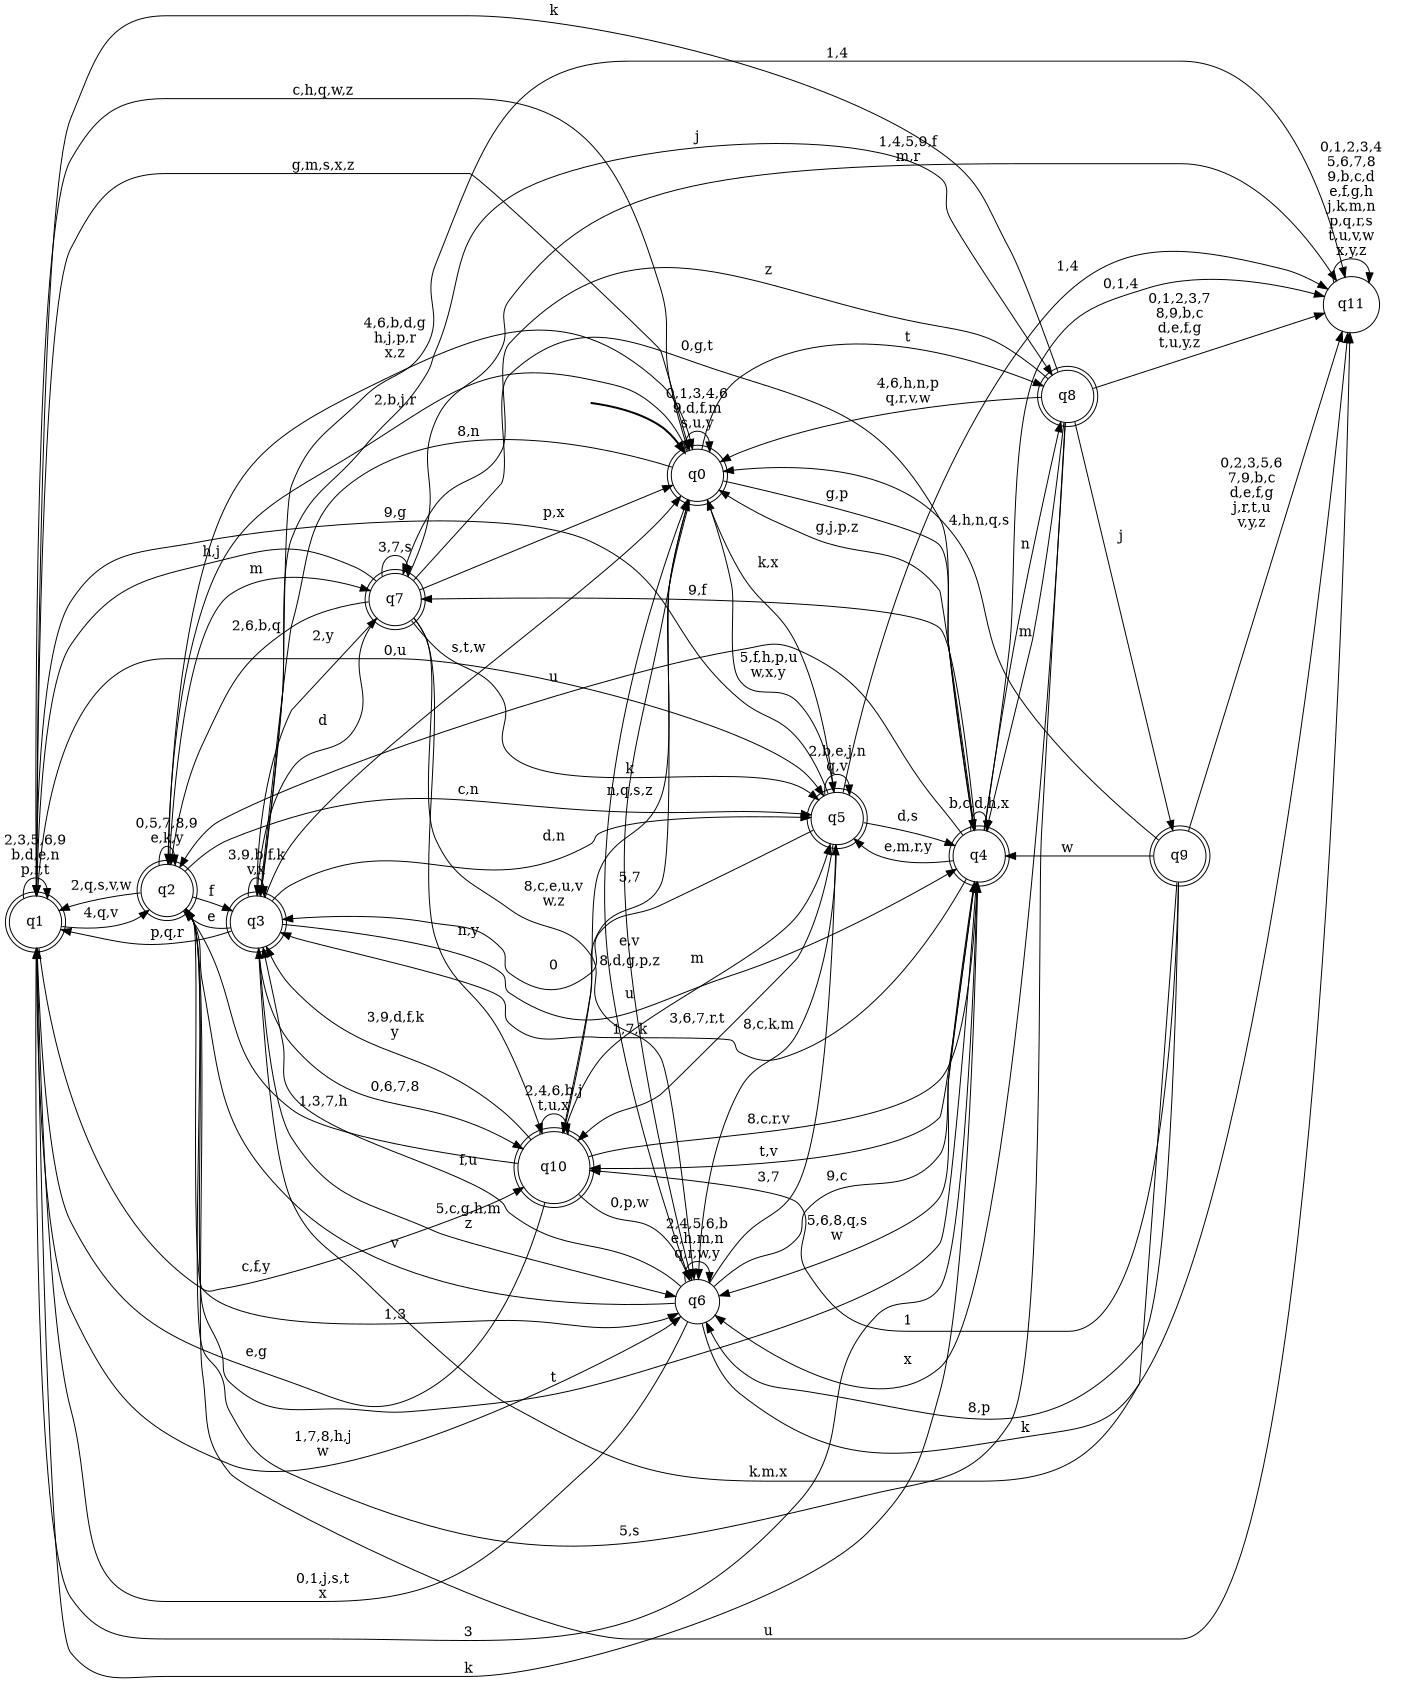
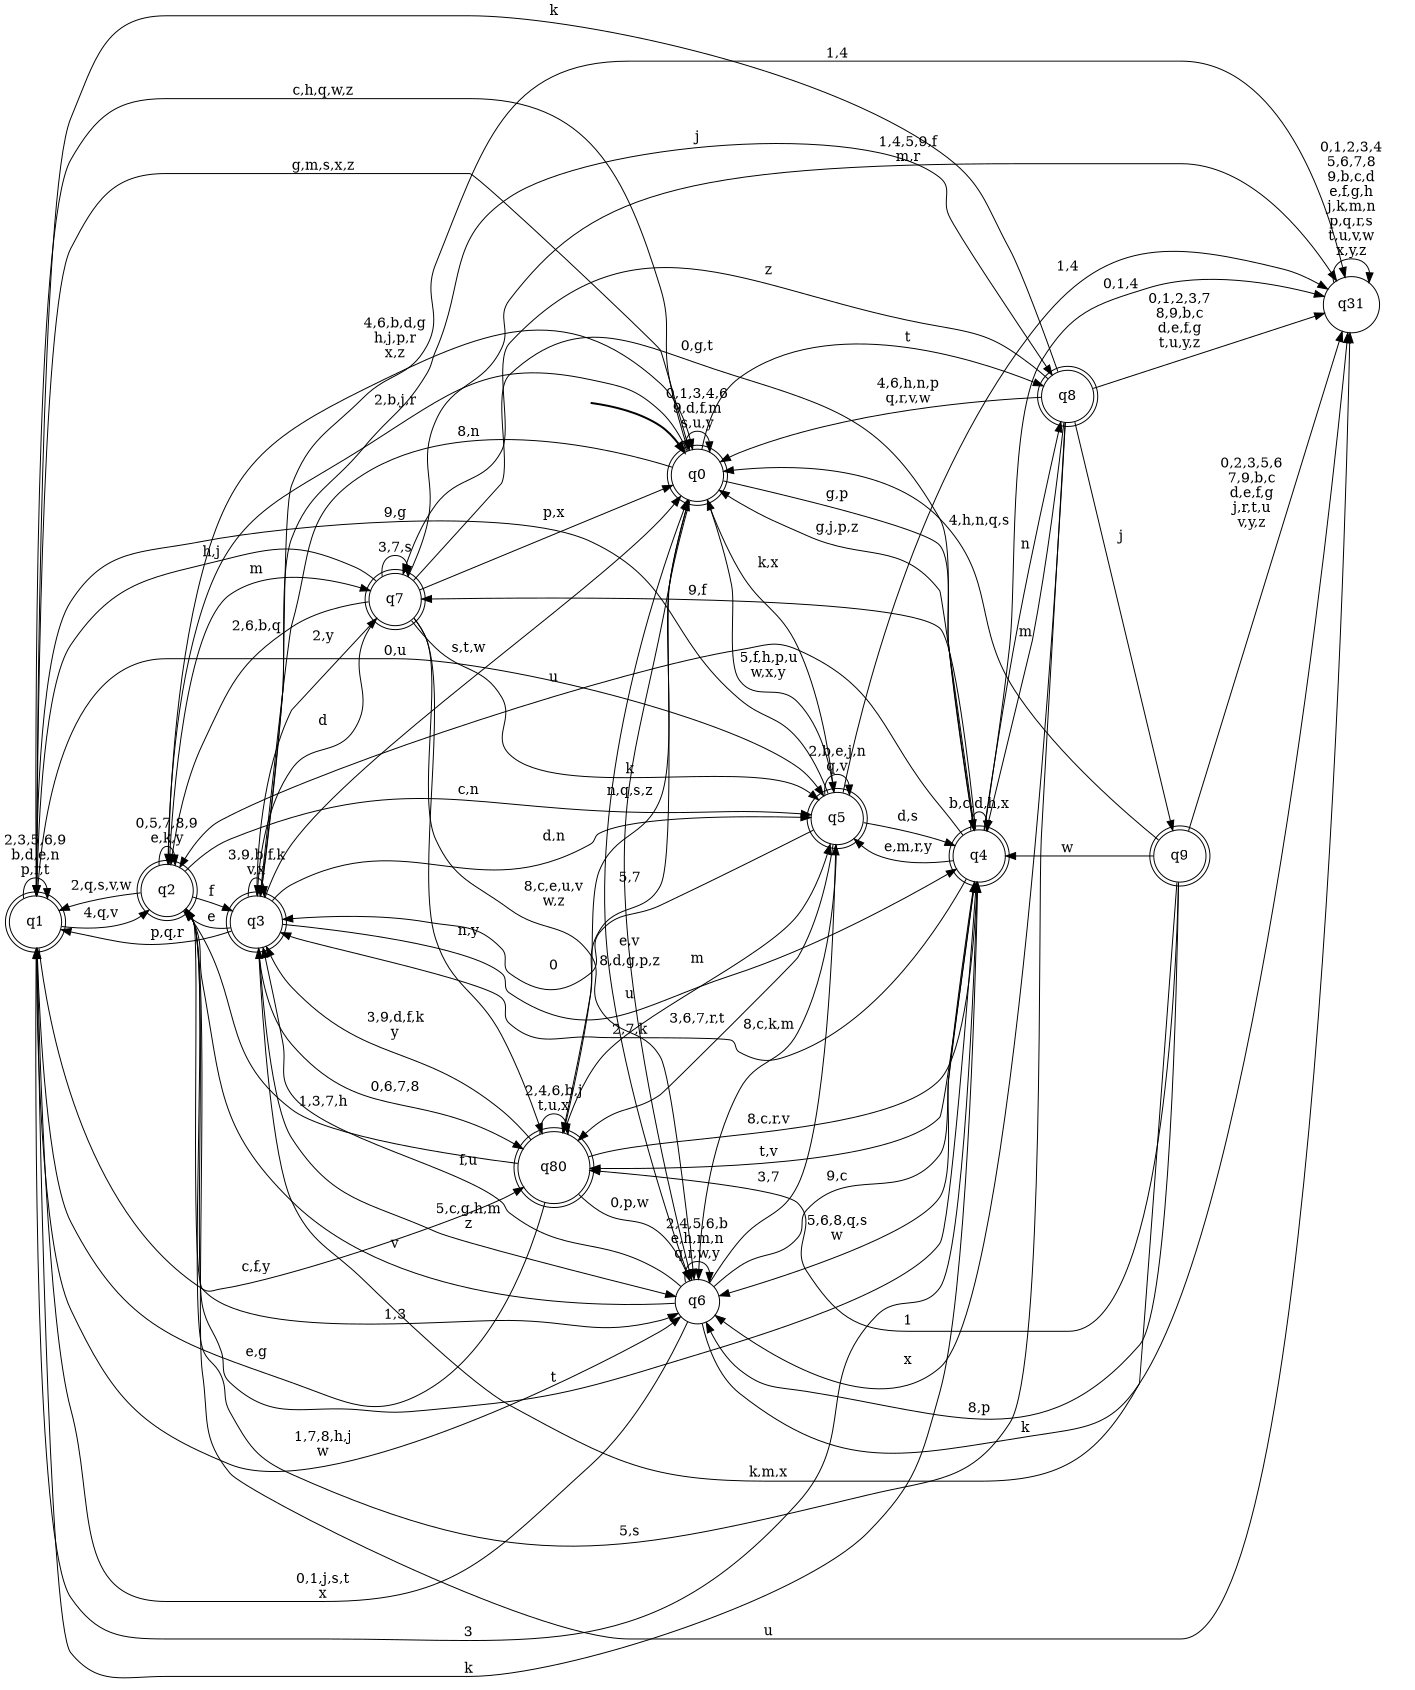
  digraph {
    rankdir=LR
    node [shape=doublecircle style="rounded,filled" color=black fillcolor=white]
    __start0 [height=0 shape=none style=invis width=0 color="" fillcolor=""]
    n2 [label=q0]
    n3 [label=q1]
    n4 [label=q2]
    n5 [label=q3]
    n6 [label=q4]
    n7 [label=q5]
    n8 [label=q6 shape=circle style=filled]
    n9 [label=q8]
-   n10 [label=q10]
+   n10 [label=q80]
    n11 [label=q7]
-   n12 [label=q11 shape=circle style=filled]
+   n12 [label=q31 shape=circle style=filled]
    n13 [label=q9]
    subgraph cluster_1 {
      nodesep=0.15
      ranksep=0.15
      style=invis
      __start0
      n2
    }
    __start0 -> n2 [penwidth=2]
    n2 -> n2 [label="0,1,3,4,6\n9,d,f,m\ns,u,y"]
    n2 -> n3 [label="c,h,q,w,z"]
    n2 -> n4 [label="2,b,j,r"]
    n2 -> n5 [label="8,n"]
    n2 -> n6 [label="g,p"]
    n2 -> n7 [label="k,x"]
    n2 -> n8 [label="e,v"]
    n2 -> n9 [label=t]
    n2 -> n10 [label="5,7"]
    n3 -> n2 [label="g,m,s,x,z"]
    n3 -> n3 [label="2,3,5,6,9\nb,d,e,n\np,r,t"]
    n3 -> n4 [label="4,q,v"]
    n3 -> n6 [label=k]
    n3 -> n7 [label="0,u"]
    n3 -> n8 [label="1,7,8,h,j\nw"]
    n3 -> n10 [label="c,f,y"]
    n4 -> n2 [label="4,6,b,d,g\nh,j,p,r\nx,z"]
    n4 -> n3 [label="2,q,s,v,w"]
    n4 -> n4 [label="0,5,7,8,9\ne,k,y"]
    n4 -> n5 [label=f]
    n4 -> n6 [label=t]
    n4 -> n7 [label="c,n"]
    n4 -> n8 [label="1,3"]
    n4 -> n11 [label=m]
    n4 -> n12 [label=u]
    n5 -> n2 [label="s,t,w"]
    n5 -> n3 [label="p,q,r"]
    n5 -> n4 [label=e]
    n5 -> n5 [label="3,9,b,f,k\nv,x"]
    n5 -> n6 [label=u]
    n5 -> n7 [label="d,n"]
    n5 -> n8 [label="5,c,g,h,m\nz"]
    n5 -> n9 [label=j]
    n5 -> n10 [label="0,6,7,8"]
    n5 -> n11 [label="2,y"]
    n5 -> n12 [label="1,4"]
    n6 -> n2 [label="g,j,p,z"]
    n6 -> n3 [label=3]
    n6 -> n4 [label=u]
-   n6 -> n5 [label="1,7,k"]
+   n6 -> n5 [label="2,7,k"]
    n6 -> n6 [label="b,c,d,h,x"]
    n6 -> n7 [label="e,m,r,y"]
    n6 -> n8 [label="5,6,8,q,s\nw"]
    n6 -> n9 [label=n]
    n6 -> n10 [label="t,v"]
    n6 -> n11 [label="9,f"]
    n6 -> n12 [label="0,1,4"]
    n7 -> n2 [label="5,f,h,p,u\nw,x,y"]
    n7 -> n3 [label="9,g"]
    n7 -> n5 [label=0]
    n7 -> n6 [label="d,s"]
    n7 -> n7 [label="2,b,e,j,n\nq,v"]
    n7 -> n8 [label="8,c,k,m"]
    n7 -> n10 [label="3,6,7,r,t"]
    n7 -> n12 [label="1,4"]
    n8 -> n2 [label="8,d,g,p,z"]
    n8 -> n3 [label="0,1,j,s,t\nx"]
    n8 -> n4 [label=v]
    n8 -> n5 [label="f,u"]
    n8 -> n6 [label="9,c"]
    n8 -> n7 [label="3,7"]
    n8 -> n8 [label="2,4,5,6,b\ne,h,m,n\nq,r,w,y"]
    n8 -> n12 [label=k]
    n9 -> n2 [label="4,6,h,n,p\nq,r,v,w"]
    n9 -> n3 [label=k]
    n9 -> n4 [label="5,s"]
    n9 -> n6 [label=m]
    n9 -> n8 [label=x]
    n9 -> n11 [label=z]
    n9 -> n12 [label="0,1,2,3,7\n8,9,b,c\nd,e,f,g\nt,u,y,z"]
    n9 -> n13 [label=j]
    n10 -> n2 [label="n,q,s,z"]
    n10 -> n3 [label="e,g"]
    n10 -> n4 [label="1,3,7,h"]
    n10 -> n5 [label="3,9,d,f,k\ny"]
    n10 -> n6 [label="8,c,r,v"]
    n10 -> n7 [label=m]
    n10 -> n8 [label="0,p,w"]
    n10 -> n10 [label="2,4,6,b,j\nt,u,x"]
    n11 -> n2 [label="p,x"]
    n11 -> n3 [label="h,j"]
    n11 -> n4 [label="2,6,b,q"]
    n11 -> n5 [label=d]
    n11 -> n6 [label="0,g,t"]
    n11 -> n7 [label=k]
    n11 -> n8 [label="8,c,e,u,v\nw,z"]
    n11 -> n10 [label="n,y"]
    n11 -> n11 [label="3,7,s"]
    n11 -> n12 [label="1,4,5,9,f\nm,r"]
    n12 -> n12 [label="0,1,2,3,4\n5,6,7,8\n9,b,c,d\ne,f,g,h\nj,k,m,n\np,q,r,s\nt,u,v,w\nx,y,z"]
    n13 -> n2 [label="4,h,n,q,s"]
    n13 -> n5 [label="k,m,x"]
    n13 -> n6 [label=w]
    n13 -> n8 [label="8,p"]
    n13 -> n10 [label=1]
    n13 -> n12 [label="0,2,3,5,6\n7,9,b,c\nd,e,f,g\nj,r,t,u\nv,y,z"]
  }
